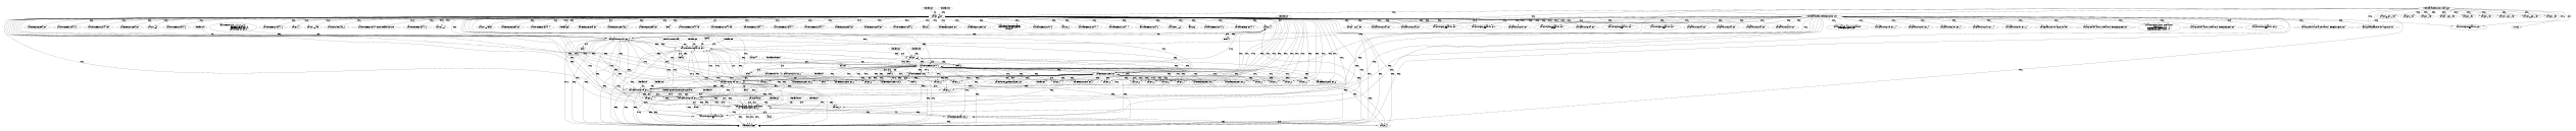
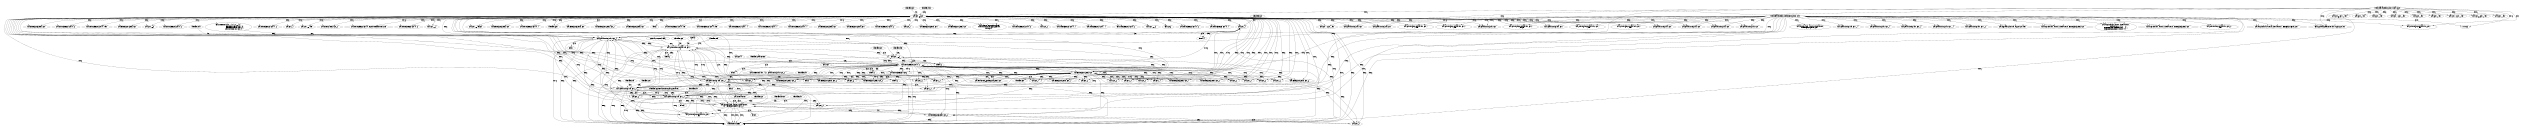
  digraph {
    n1 [label="(Call,tptr+4)"]
    n2 [label="(Call,ipaddr_string(ndo, tptr+4))"]
    n3 [label="(Literal,4)"]
    n4 [label="(MethodReturn,RET)"]
    n5 [label="(Call,print_unknown_data(ndo, tptr, \"\n\t      \", 8))"]
    n6 [label="(Call,ipaddr_string(ndo, tptr+2))"]
    n7 [label="(Call,ipaddr_string(ndo, tptr+2))"]
    n8 [label="(Call,ipaddr_string(ndo, tptr+2))"]
    n9 [label="(Call,as_printf(ndo, astostr, sizeof(astostr),\n\t\t\t    EXTRACT_32BITS(tptr+2)))"]
    n10 [label="(Call,print_unknown_data(ndo, pptr, \"\n\t    \", len))"]
    n11 [label="(Block,)"]
    n12 [label="(Call,ND_TCHECK2(tptr[0], 2))"]
    n13 [label="(Call,ND_TCHECK2(*tptr,8))"]
    n14 [label="(Call,tptr +=8)"]
    n15 [label="(Call,EXTRACT_32BITS(tptr+2))"]
    n16 [label="(Call,EXTRACT_16BITS(tptr))"]
    n17 [label="(Call,tptr+6)"]
    n18 [label="(Call,tptr+4)"]
    n19 [label="(Call,tptr+6)"]
    n20 [label="(Call,tptr+6)"]
    n21 [label="(Call,EXTRACT_16BITS(tptr+2))"]
    n22 [label="(Call,tptr+2)"]
    n23 [label="(Call,tptr+3)"]
    n24 [label="(Call,tptr+7)"]
    n25 [label="(Call,EXTRACT_16BITS(tptr+4))"]
    n26 [label="(Call,tptr+2)"]
    n27 [label="(Call,tptr+2)"]
    n28 [label="(Call,tptr+2)"]
    n29 [label="(Call,tptr+2)"]
    n30 [label="(Call,EXTRACT_33BITS(tptr+4))"]
    n31 [label="(Call,EXTRACT_32BITS(tptr+2))"]
    n32 [label="(Literal,2)"]
    n33 [label="(Call,tptr+2)"]
    n34 [label="(Call,tptr+6)"]
    n35 [label="(Call,EXTRACT_16BITS(tptr+6))"]
    n36 [label="(Block,)"]
    n37 [label="(Call,tptr+2)"]
    n38 [label="(Call,tptr+4)"]
    n39 [label="(Call,tptr+2)"]
    n40 [label="(Call,tptr+2)"]
    n41 [label="(Call,EXTRACT_16BITS(tptr+6))"]
    n42 [label="(Call,EXTRACT_16BITS(tptr+2))"]
    n43 [label="(Call,tptr+6)"]
    n44 [label="(Literal,8)"]
    n45 [label="(Block,)"]
    n46 [label="(Literal,8)"]
    n47 [label="(Literal,8)"]
    n48 [label="(Block,)"]
    n49 [label="(Block,)"]
    n50 [label="(Block,)"]
    n51 [label="(Identifier,tptr)"]
    n52 [label="(Call,extd_comm=EXTRACT_16BITS(tptr))"]
    n53 [label="(Block,)"]
    n54 [label="(MethodParameterIn,netdissect_options *ndo)"]
    n55 [label="(Call,as_printf(ndo, astostr, sizeof(astostr), EXTRACT_16BITS(tptr)))"]
    n56 [label="(Call,print_unknown_data(ndo, tptr, \"\n\t    \", tlen))"]
    n57 [label="(Call,ipaddr_string(ndo, tptr))"]
    n58 [label="(Call,as_printf(ndo, astostr, sizeof(astostr),\n\t\t\tEXTRACT_32BITS(tptr)))"]
    n59 [label="(Call,ipaddr_string(ndo, tptr + 4))"]
    n60 [label="(Call,ipaddr_string(ndo, tptr+4))"]
    n61 [label="(Call,bgp_attr_get_as_size(ndo, atype, pptr, len))"]
    n62 [label="(Call,ipaddr_string(ndo, tptr+4))"]
    n63 [label="(Call,ipaddr_string(ndo, tptr))"]
    n64 [label="(Call,print_unknown_data(ndo, tptr, \"\n\t    \", tlen))"]
    n65 [label="(Call,ipaddr_string(ndo, tptr + 4))"]
    n66 [label="(Call,ipaddr_string(ndo, tptr + 2))"]
    n67 [label="(Call,print_unknown_data(ndo, tptr, \"\n\t    \", tlen))"]
    n68 [label="(Call,ipaddr_string(ndo, tptr))"]
    n69 [label="(Call,bgp_attr_print(ndo, atype, tptr, alen))"]
    n70 [label="(Call,print_unknown_data(ndo, tptr,\"\n\t      \", length))"]
    n71 [label="(Call,ipaddr_string(ndo, tptr))"]
    n72 [label="(Call,print_unknown_data(ndo, pptr, \"\n\t    \", len))"]
    n73 [label="(Call,as_printf(ndo, astostr, sizeof(astostr), EXTRACT_32BITS(tptr)))"]
    n74 [label="(Call,print_unknown_data(ndo, tptr, \"\n\t      \", tlen))"]
    n75 [label="(Call,as_printf(ndo, astostr, sizeof(astostr),\n\t\t\t\tas_size == 2 ?\n\t\t\t\tEXTRACT_16BITS(&tptr[2 + i]) :\n\t\t\t\tEXTRACT_32BITS(&tptr[2 + i])))"]
    n76 [label="(Call,ipaddr_string(ndo, tptr))"]
    n77 [label="(Call,as_printf(ndo, astostr, sizeof(astostr), EXTRACT_32BITS(tptr)))"]
    n78 [label="(Call,ipaddr_string(ndo, tptr))"]
    n79 [label="(Call,ipaddr_string(ndo, tptr))"]
    n80 [label="(Call,ipaddr_string(ndo, tptr))"]
    n81 [label="(Call,print_unknown_data(ndo, tptr-3, \"\n\t    \", tlen))"]
    1000125
    n83 [label="(Call,tptr = pptr)"]
    n84 [label="(Call,EXTRACT_32BITS(tptr))"]
    n85 [label="(Call,ND_TCHECK2(tptr[0], 3))"]
    n86 [label="(Call,ND_TCHECK2(tptr[0], tlen))"]
    n87 [label="(Call,EXTRACT_16BITS(tptr))"]
    n88 [label="(Call,tptr +=5)"]
    n89 [label="(Call,ND_TCHECK2(tptr[0], 8))"]
    n90 [label="(Call,ND_TCHECK2(tptr[0], 8))"]
    n91 [label="(Call,tptr+1)"]
    n92 [label="(Call,tptr += tlen)"]
    n93 [label="(Call,NLRI_24BITS(tptr+2))"]
    n94 [label="(Call,ND_TCHECK2(tptr[0], BGP_MP_NLRI_MINSIZE))"]
    n95 [label="(Call,ND_TCHECK2(tptr[0], 3))"]
    n96 [label="(Call,tptr +=4)"]
    n97 [label="(Call,tptr < pptr + len)"]
    n98 [label="(Call,tptr += length)"]
    n99 [label="(Call,EXTRACT_32BITS(tptr))"]
    n100 [label="(Call,ND_TCHECK2(tptr[0], 4))"]
    n101 [label="(Identifier,pptr)"]
    n102 [label="(Call,EXTRACT_32BITS(tptr))"]
    n103 [label="(Call,EXTRACT_16BITS(tptr+1))"]
    n104 [label="(Call,EXTRACT_32BITS(tptr))"]
    n105 [label="(Block,)"]
    n106 [label="(Call,ND_TCHECK2(tptr[0], len))"]
    n107 [label="(Call,ND_TCHECK2(tptr[0], tlen))"]
    n108 [label="(Call,ND_TCHECK2(tptr[0], 4))"]
    n109 [label="(Call,ND_TCHECK2(tptr[0], 4))"]
    n110 [label="(Call,ND_TCHECK2(tptr[0], 4))"]
    n111 [label="(Call,EXTRACT_32BITS(tptr))"]
    n112 [label="(Call,EXTRACT_16BITS(tptr))"]
    n113 [label="(Call,ND_TCHECK2(tptr[0], 8))"]
    n114 [label="(Call,tptr+1)"]
    n115 [label="(Call,EXTRACT_32BITS(tptr))"]
    n116 [label="(Call,EXTRACT_16BITS(tptr))"]
    n117 [label="(Call,tok2str(bgp_origin_values,\n\t\t\t\t\t\t\"Unknown Origin Typecode\",\n\t\t\t\t\t\ttptr[0]))"]
    n118 [label="(Call,ND_TCHECK2(tptr[0], 5))"]
    n119 [label="(Call,tptr+2)"]
    n120 [label="(Call,ND_TCHECK2(tptr[0], 4))"]
    n121 [label="(Call,ND_TCHECK2(tptr[0], 4))"]
    n122 [label="(Call,ND_TCHECK2(tptr[0], 8))"]
-   n123 [label="(Call,options += 3)"]
+   n123 [label="(Call,tptr += 3)"]
    n124 [label="(Call,tptr-3)"]
    n125 [label="(Call,ND_TCHECK2(tptr[0], 8))"]
    n126 [label="(Call,ND_TCHECK2(tptr[0], 4))"]
    n127 [label="(MethodParameterIn,const u_char *pptr)"]
    n128 [label="(Call,tptr = pptr + len)"]
    n129 [label="(Call,pptr + len)"]
    n130 [label="(Call,pptr + len)"]
    n131 [label="(Call,tptr < pptr + len)"]
    n132 [label="(Call,pptr + len)"]
    n133 [label="(Call,pptr + len)"]
    n134 [label="(Call,tptr < pptr + len)"]
    n135 [label="(Call,tptr = pptr + len)"]
    n136 [label="(Call,pptr + len)"]
    n137 [label="(Identifier,bgp_extd_comm_ospf_rtype_values)"]
    n138 [label="(ControlStructure,break;)"]
    n139 [label="(Call,ND_PRINT((ndo, \": %u:%u (= %s)\",\n                               EXTRACT_16BITS(tptr+2),\n                               EXTRACT_32BITS(tptr+4),\n                               ipaddr_string(ndo, tptr+4))))"]
    n140 [label="(Call,sizeof(astostr))"]
    n141 [label="(Identifier,tlen)"]
    n142 [label="(Call,tptr[0])"]
    n143 [label="(Call,ND_PRINT((ndo, \"%s\", ipaddr_string(ndo, tptr+2))))"]
    n144 [label="(Identifier,tptr)"]
    n145 [label="(Identifier,ndo)"]
-   n146 [label="(Identifier,extd_comm)"]
+   n146 [label="(Identifier,ipaddr_comm)"]
    n147 [label="(Identifier,tptr)"]
    n148 [label="(Identifier,tptr)"]
    n149 [label="(Literal,\"\n\t      \")"]
    n150 [label="(Identifier,tptr)"]
    n151 [label="(Identifier,astostr)"]
    n152 [label="(Call,*tptr)"]
    n153 [label="(Identifier,tlen)"]
    n154 [label="(Identifier,tptr)"]
    n155 [label="(Identifier,ndo)"]
    n156 [label="(Identifier,ndo)"]
    n157 [label="(Identifier,ndo)"]
    n158 [label="(Identifier,ndo)"]
    n159 [label="(Identifier,ndo)"]
    n160 [label="(Identifier,tptr)"]
    n1 -> n2 [label="AST: "]
    n1 -> n3 [label="CFG: "]
    n1 -> n4 [label="DDG: "]
    n2 -> n1 [label="CFG: "]
    n2 -> n4 [label="DDG: "]
    n2 -> n4 [label="DDG: "]
    n2 -> n4 [label="DDG: "]
    n2 -> n5 [label="DDG: "]
    n2 -> n6 [label="DDG: "]
    n2 -> n7 [label="DDG: "]
    n2 -> n8 [label="DDG: "]
    n2 -> n9 [label="DDG: "]
    n2 -> n10 [label="DDG: "]
    n2 -> n11 [label="AST: "]
    n3 -> n1 [label="AST: "]
    n5 -> n2 [label="DDG: "]
    n5 -> n4 [label="DDG: "]
    n5 -> n4 [label="DDG: "]
    n5 -> n4 [label="DDG: "]
    n5 -> n6 [label="DDG: "]
    n5 -> n7 [label="DDG: "]
    n5 -> n8 [label="DDG: "]
    n5 -> n9 [label="DDG: "]
    n5 -> n10 [label="DDG: "]
    n5 -> n14 [label="DDG: "]
    n5 -> n45 [label="AST: "]
    n5 -> n47 [label="CFG: "]
    n6 -> n2 [label="DDG: "]
    n6 -> n4 [label="DDG: "]
    n6 -> n4 [label="DDG: "]
    n6 -> n4 [label="DDG: "]
    n6 -> n5 [label="DDG: "]
    n6 -> n7 [label="DDG: "]
    n6 -> n8 [label="DDG: "]
    n6 -> n9 [label="DDG: "]
    n6 -> n10 [label="DDG: "]
    n6 -> n29 [label="CFG: "]
    n6 -> n48 [label="AST: "]
    n7 -> n2 [label="DDG: "]
    n7 -> n4 [label="DDG: "]
    n7 -> n4 [label="DDG: "]
    n7 -> n4 [label="DDG: "]
    n7 -> n5 [label="DDG: "]
    n7 -> n6 [label="DDG: "]
    n7 -> n8 [label="DDG: "]
    n7 -> n9 [label="DDG: "]
    n7 -> n10 [label="DDG: "]
    n7 -> n39 [label="CFG: "]
    n7 -> n49 [label="AST: "]
    n8 -> n2 [label="DDG: "]
    n8 -> n4 [label="DDG: "]
    n8 -> n4 [label="DDG: "]
    n8 -> n4 [label="DDG: "]
    n8 -> n5 [label="DDG: "]
    n8 -> n6 [label="DDG: "]
    n8 -> n7 [label="DDG: "]
    n8 -> n9 [label="DDG: "]
    n8 -> n10 [label="DDG: "]
    n8 -> n40 [label="CFG: "]
    n8 -> n50 [label="AST: "]
    n9 -> n2 [label="DDG: "]
    n9 -> n4 [label="DDG: "]
    n9 -> n4 [label="DDG: "]
    n9 -> n4 [label="DDG: "]
    n9 -> n4 [label="DDG: "]
    n9 -> n5 [label="DDG: "]
    n9 -> n6 [label="DDG: "]
    n9 -> n7 [label="DDG: "]
    n9 -> n8 [label="DDG: "]
    n9 -> n10 [label="DDG: "]
    n9 -> n15 [label="CFG: "]
    n9 -> n53 [label="AST: "]
    n12 -> n1 [label="DDG: "]
    n12 -> n2 [label="DDG: "]
    n12 -> n4 [label="DDG: "]
    n12 -> n4 [label="DDG: "]
    n12 -> n5 [label="DDG: "]
    n12 -> n6 [label="DDG: "]
    n12 -> n7 [label="DDG: "]
    n12 -> n8 [label="DDG: "]
    n12 -> n13 [label="DDG: "]
    n12 -> n14 [label="DDG: "]
    n12 -> n15 [label="DDG: "]
    n12 -> n16 [label="DDG: "]
    n12 -> n17 [label="DDG: "]
    n12 -> n18 [label="DDG: "]
    n12 -> n19 [label="DDG: "]
    n12 -> n20 [label="DDG: "]
    n12 -> n21 [label="DDG: "]
    n12 -> n22 [label="DDG: "]
    n12 -> n23 [label="DDG: "]
    n12 -> n24 [label="DDG: "]
    n12 -> n25 [label="DDG: "]
    n12 -> n26 [label="DDG: "]
    n12 -> n27 [label="DDG: "]
    n12 -> n28 [label="DDG: "]
    n12 -> n29 [label="DDG: "]
    n12 -> n30 [label="DDG: "]
    n12 -> n31 [label="DDG: "]
    n12 -> n32 [label="CFG: "]
    n12 -> n33 [label="DDG: "]
    n12 -> n34 [label="DDG: "]
    n12 -> n35 [label="DDG: "]
    n12 -> n36 [label="AST: "]
    n12 -> n37 [label="DDG: "]
    n12 -> n38 [label="DDG: "]
    n12 -> n39 [label="DDG: "]
    n12 -> n40 [label="DDG: "]
    n12 -> n41 [label="DDG: "]
    n12 -> n42 [label="DDG: "]
    n12 -> n43 [label="DDG: "]
    n13 -> n4 [label="DDG: "]
    n13 -> n4 [label="DDG: "]
    n13 -> n12 [label="DDG: "]
    n13 -> n44 [label="CFG: "]
    n13 -> n45 [label="AST: "]
    n14 -> n4 [label="DDG: "]
    n14 -> n12 [label="DDG: "]
    n14 -> n16 [label="DDG: "]
    n14 -> n36 [label="AST: "]
    n14 -> n46 [label="CFG: "]
    n15 -> n4 [label="DDG: "]
    n15 -> n9 [label="AST: "]
    n15 -> n9 [label="DDG: "]
    n15 -> n22 [label="CFG: "]
    n16 -> n1 [label="DDG: "]
    n16 -> n2 [label="DDG: "]
    n16 -> n5 [label="DDG: "]
    n16 -> n6 [label="DDG: "]
    n16 -> n7 [label="DDG: "]
    n16 -> n8 [label="DDG: "]
    n16 -> n14 [label="DDG: "]
    n16 -> n15 [label="DDG: "]
    n16 -> n17 [label="DDG: "]
    n16 -> n18 [label="DDG: "]
    n16 -> n19 [label="DDG: "]
    n16 -> n20 [label="DDG: "]
    n16 -> n21 [label="DDG: "]
    n16 -> n22 [label="DDG: "]
    n16 -> n23 [label="DDG: "]
    n16 -> n24 [label="DDG: "]
    n16 -> n25 [label="DDG: "]
    n16 -> n26 [label="DDG: "]
    n16 -> n27 [label="DDG: "]
    n16 -> n28 [label="DDG: "]
    n16 -> n29 [label="DDG: "]
    n16 -> n30 [label="DDG: "]
    n16 -> n31 [label="DDG: "]
    n16 -> n33 [label="DDG: "]
    n16 -> n34 [label="DDG: "]
    n16 -> n35 [label="DDG: "]
    n16 -> n37 [label="DDG: "]
    n16 -> n38 [label="DDG: "]
    n16 -> n39 [label="DDG: "]
    n16 -> n40 [label="DDG: "]
    n16 -> n41 [label="DDG: "]
    n16 -> n42 [label="DDG: "]
    n16 -> n43 [label="DDG: "]
    n16 -> n51 [label="CFG: "]
    n16 -> n52 [label="AST: "]
    n16 -> n52 [label="DDG: "]
    n22 -> n15 [label="AST: "]
    n29 -> n6 [label="AST: "]
    n32 -> n12 [label="AST: "]
    n39 -> n7 [label="AST: "]
    n40 -> n8 [label="AST: "]
    n44 -> n13 [label="AST: "]
    n46 -> n14 [label="AST: "]
    n47 -> n5 [label="AST: "]
    n51 -> n16 [label="AST: "]
    n52 -> n16 [label="CFG: "]
    n54 -> n2 [label="DDG: "]
    n54 -> n4 [label="DDG: "]
    n54 -> n5 [label="DDG: "]
    n54 -> n6 [label="DDG: "]
    n54 -> n7 [label="DDG: "]
    n54 -> n8 [label="DDG: "]
    n54 -> n9 [label="DDG: "]
    n54 -> n10 [label="DDG: "]
    n54 -> n55 [label="DDG: "]
    n54 -> n56 [label="DDG: "]
    n54 -> n57 [label="DDG: "]
    n54 -> n58 [label="DDG: "]
    n54 -> n59 [label="DDG: "]
    n54 -> n60 [label="DDG: "]
    n54 -> n61 [label="DDG: "]
    n54 -> n62 [label="DDG: "]
    n54 -> n63 [label="DDG: "]
    n54 -> n64 [label="DDG: "]
    n54 -> n65 [label="DDG: "]
    n54 -> n66 [label="DDG: "]
    n54 -> n67 [label="DDG: "]
    n54 -> n68 [label="DDG: "]
    n54 -> n69 [label="DDG: "]
    n54 -> n70 [label="DDG: "]
    n54 -> n71 [label="DDG: "]
    n54 -> n72 [label="DDG: "]
    n54 -> n73 [label="DDG: "]
    n54 -> n74 [label="DDG: "]
    n54 -> n75 [label="DDG: "]
    n54 -> n76 [label="DDG: "]
    n54 -> n77 [label="DDG: "]
    n54 -> n78 [label="DDG: "]
    n54 -> n79 [label="DDG: "]
    n54 -> n80 [label="DDG: "]
    n54 -> n81 [label="DDG: "]
+   n54 -> 1000125 [label="AST: "]
    n83 -> n1 [label="DDG: "]
    n83 -> n2 [label="DDG: "]
    n83 -> n4 [label="DDG: "]
    n83 -> n4 [label="DDG: "]
    n83 -> n5 [label="DDG: "]
    n83 -> n6 [label="DDG: "]
    n83 -> n7 [label="DDG: "]
    n83 -> n8 [label="DDG: "]
    n83 -> n12 [label="DDG: "]
    n83 -> n14 [label="DDG: "]
    n83 -> n15 [label="DDG: "]
    n83 -> n16 [label="DDG: "]
    n83 -> n17 [label="DDG: "]
    n83 -> n18 [label="DDG: "]
    n83 -> n19 [label="DDG: "]
    n83 -> n20 [label="DDG: "]
    n83 -> n21 [label="DDG: "]
    n83 -> n22 [label="DDG: "]
    n83 -> n23 [label="DDG: "]
    n83 -> n24 [label="DDG: "]
    n83 -> n25 [label="DDG: "]
    n83 -> n26 [label="DDG: "]
    n83 -> n27 [label="DDG: "]
    n83 -> n28 [label="DDG: "]
    n83 -> n29 [label="DDG: "]
    n83 -> n30 [label="DDG: "]
    n83 -> n31 [label="DDG: "]
    n83 -> n33 [label="DDG: "]
    n83 -> n34 [label="DDG: "]
    n83 -> n35 [label="DDG: "]
    n83 -> n38 [label="DDG: "]
    n83 -> n39 [label="DDG: "]
    n83 -> n40 [label="DDG: "]
    n83 -> n41 [label="DDG: "]
    n83 -> n42 [label="DDG: "]
    n83 -> n43 [label="DDG: "]
    n83 -> n56 [label="DDG: "]
    n83 -> n57 [label="DDG: "]
    n83 -> n63 [label="DDG: "]
    n83 -> n64 [label="DDG: "]
    n83 -> n67 [label="DDG: "]
    n83 -> n68 [label="DDG: "]
    n83 -> n70 [label="DDG: "]
    n83 -> n71 [label="DDG: "]
    n83 -> n74 [label="DDG: "]
    n83 -> n76 [label="DDG: "]
    n83 -> n78 [label="DDG: "]
    n83 -> n79 [label="DDG: "]
    n83 -> n80 [label="DDG: "]
    n83 -> n84 [label="DDG: "]
    n83 -> n85 [label="DDG: "]
    n83 -> n86 [label="DDG: "]
    n83 -> n87 [label="DDG: "]
    n83 -> n88 [label="DDG: "]
    n83 -> n89 [label="DDG: "]
    n83 -> n90 [label="DDG: "]
    n83 -> n91 [label="DDG: "]
    n83 -> n92 [label="DDG: "]
    n83 -> n93 [label="DDG: "]
    n83 -> n94 [label="DDG: "]
    n83 -> n95 [label="DDG: "]
    n83 -> n96 [label="DDG: "]
    n83 -> n97 [label="DDG: "]
    n83 -> n98 [label="DDG: "]
    n83 -> n99 [label="DDG: "]
    n83 -> n100 [label="DDG: "]
    n83 -> n101 [label="CFG: "]
    n83 -> n102 [label="DDG: "]
    n83 -> n103 [label="DDG: "]
    n83 -> n104 [label="DDG: "]
    n83 -> n105 [label="AST: "]
    n83 -> n106 [label="DDG: "]
    n83 -> n107 [label="DDG: "]
    n83 -> n108 [label="DDG: "]
    n83 -> n109 [label="DDG: "]
    n83 -> n110 [label="DDG: "]
    n83 -> n111 [label="DDG: "]
    n83 -> n112 [label="DDG: "]
    n83 -> n113 [label="DDG: "]
    n83 -> n114 [label="DDG: "]
    n83 -> n115 [label="DDG: "]
    n83 -> n116 [label="DDG: "]
    n83 -> n117 [label="DDG: "]
    n83 -> n118 [label="DDG: "]
    n83 -> n119 [label="DDG: "]
    n83 -> n120 [label="DDG: "]
    n83 -> n121 [label="DDG: "]
    n83 -> n122 [label="DDG: "]
    n83 -> n123 [label="DDG: "]
    n83 -> n124 [label="DDG: "]
    n83 -> n125 [label="DDG: "]
    n83 -> n126 [label="DDG: "]
    n101 -> n83 [label="AST: "]
    n127 -> n4 [label="DDG: "]
    n127 -> n10 [label="DDG: "]
    n127 -> n61 [label="DDG: "]
    n127 -> n72 [label="DDG: "]
    n127 -> 1000125 [label="AST: "]
    n127 -> n83 [label="DDG: "]
    n127 -> n97 [label="DDG: "]
    n127 -> n128 [label="DDG: "]
    n127 -> n129 [label="DDG: "]
    n127 -> n130 [label="DDG: "]
    n127 -> n131 [label="DDG: "]
    n127 -> n132 [label="DDG: "]
    n127 -> n133 [label="DDG: "]
    n127 -> n134 [label="DDG: "]
    n127 -> n135 [label="DDG: "]
    n127 -> n136 [label="DDG: "]
    n137 -> n8 [label="CFG: "]
    n138 -> n5 [label="CFG: "]
    n139 -> n2 [label="CFG: "]
    n140 -> n9 [label="AST: "]
    n141 -> n14 [label="CFG: "]
    n142 -> n12 [label="AST: "]
    n143 -> n6 [label="CFG: "]
    n144 -> n5 [label="AST: "]
    n145 -> n7 [label="AST: "]
    n146 -> n12 [label="CFG: "]
    n147 -> n7 [label="CFG: "]
    n148 -> n9 [label="CFG: "]
    n149 -> n5 [label="AST: "]
    n150 -> n83 [label="AST: "]
    n151 -> n9 [label="AST: "]
    n152 -> n13 [label="AST: "]
    n153 -> n83 [label="CFG: "]
    n154 -> n1 [label="AST: "]
    n155 -> n6 [label="AST: "]
    n156 -> n2 [label="AST: "]
    n157 -> n8 [label="AST: "]
    n158 -> n5 [label="AST: "]
    n158 -> n13 [label="CFG: "]
    n159 -> n9 [label="AST: "]
    n160 -> n14 [label="AST: "]
  }
